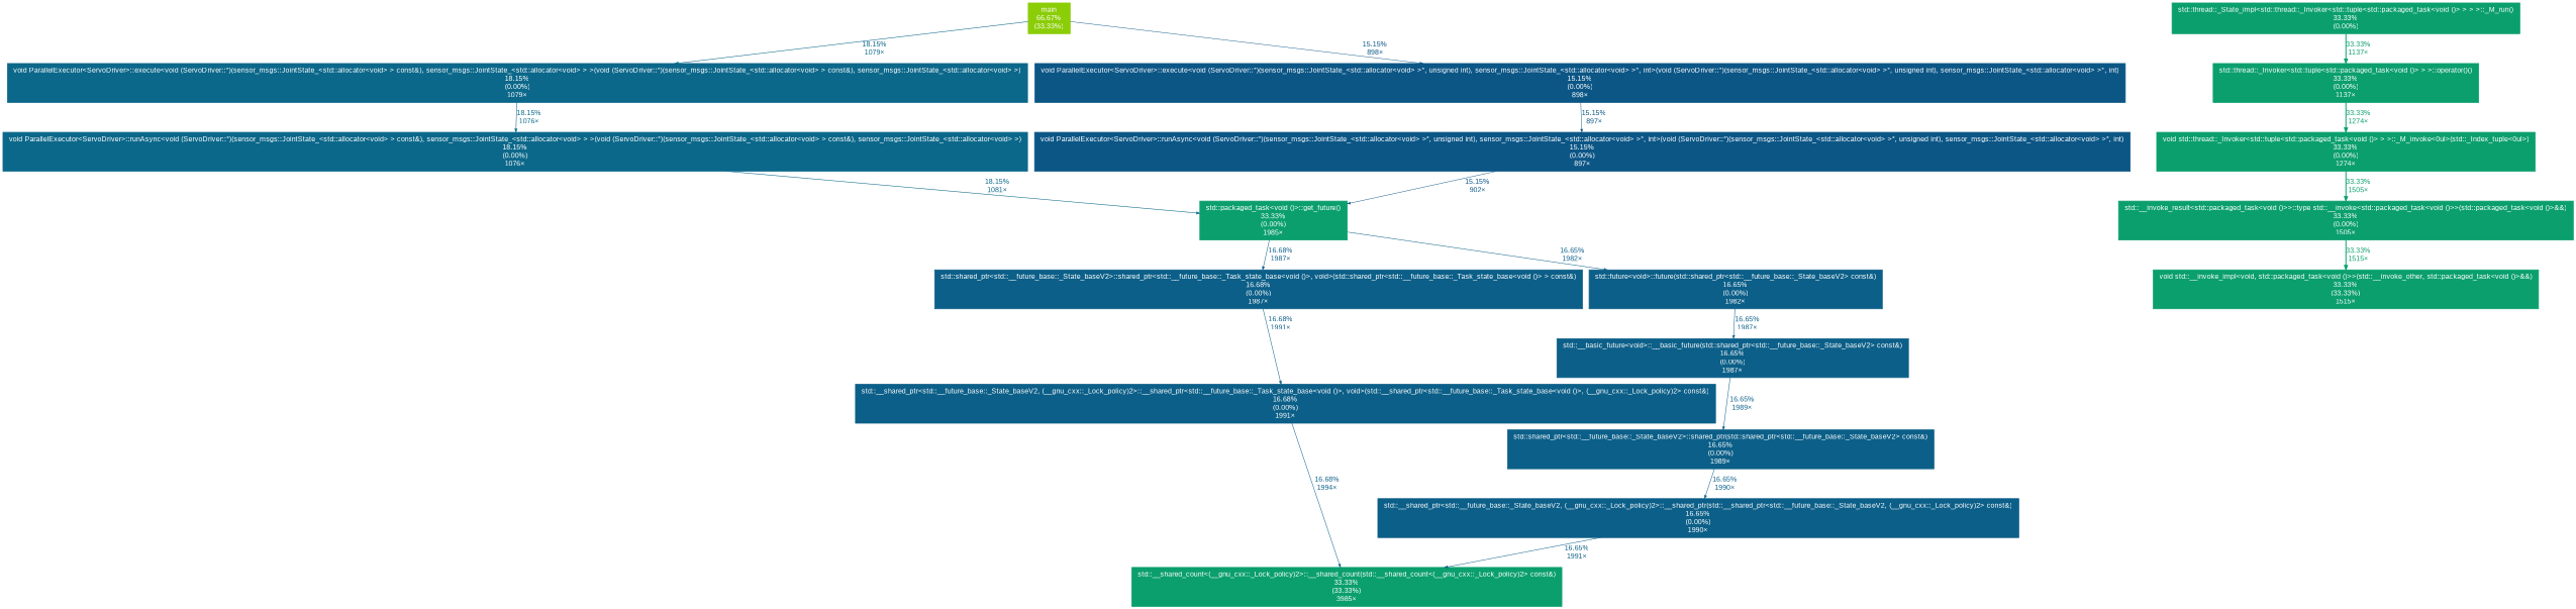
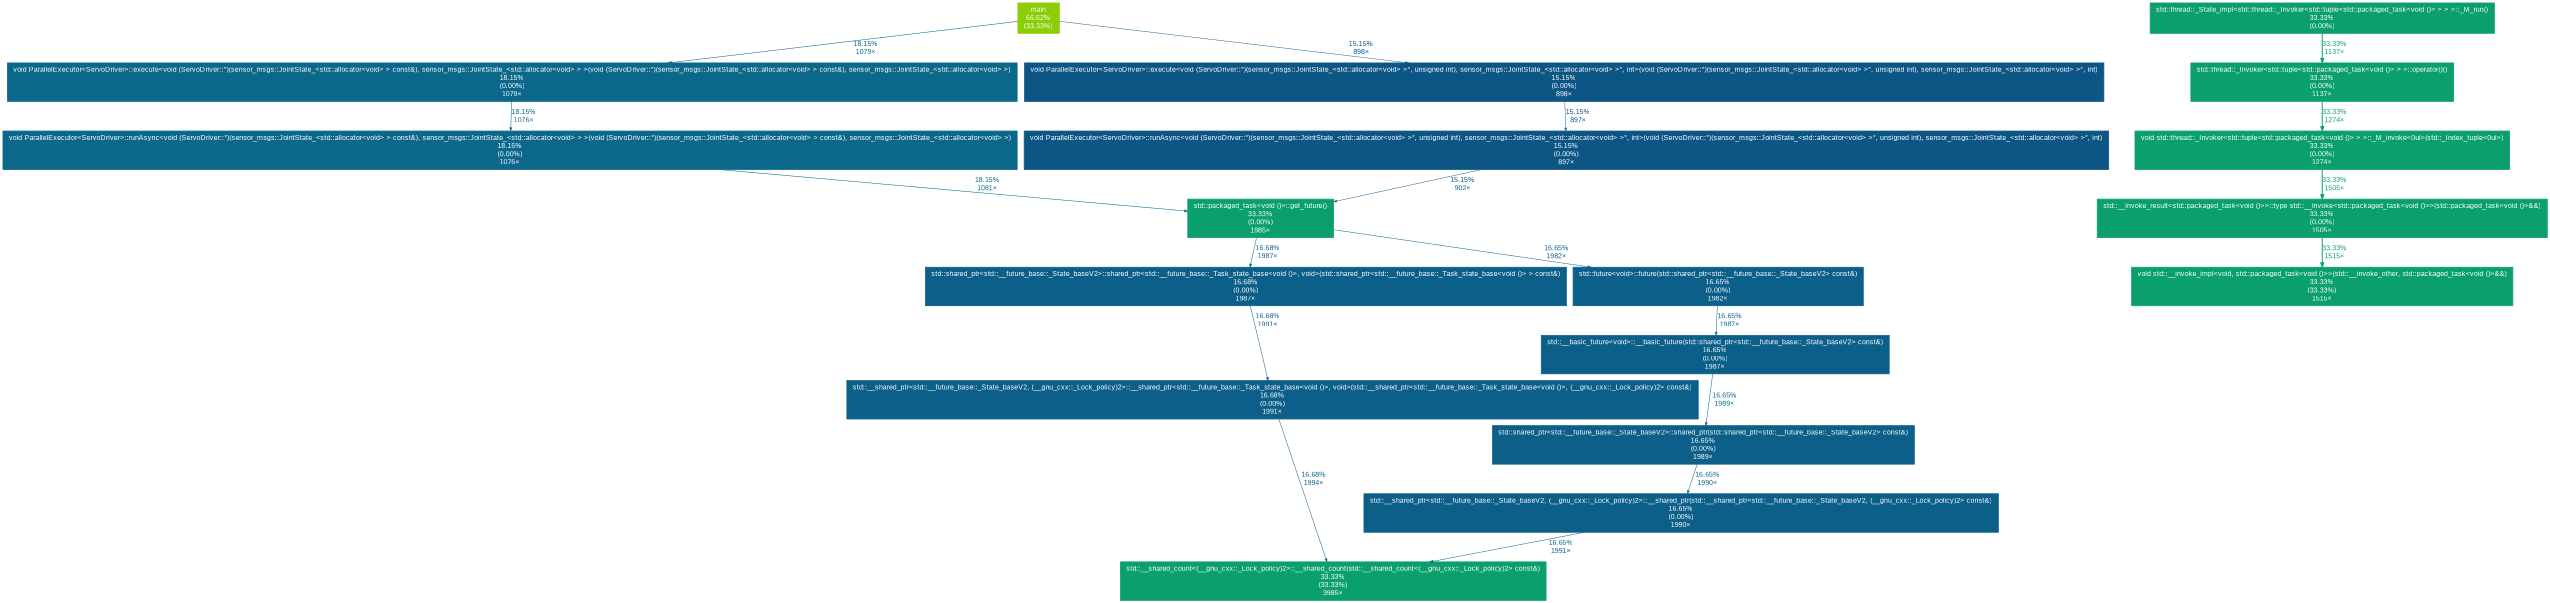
  digraph {
    fontname="Liberation Sans"
    nodesep=0.125
    ranksep=0.25
    node [color="#0b9f6e" fontcolor="#ffffff" fontname="Liberation Sans" fontsize=10.00 shape=box style=filled]
    edge [arrowsize=0.41 color="#0c5f88" fontcolor="#0c5f88" fontname="Liberation Sans" fontsize=10.00 labeldistance=0.67 penwidth=0.67]
-   n1 [color="#8bcd07" height=0 label="main\n66.67%\n(33.33%)" width=0]
+   n1 [color="#8bcd07" height=0 label="main\n66.62%\n(33.33%)" width=0]
    n2 [color="#0c688a" height=0 label="void ParallelExecutor<ServoDriver>::execute<void (ServoDriver::*)(sensor_msgs::JointState_<std::allocator<void> > const&), sensor_msgs::JointState_<std::allocator<void> > >(void (ServoDriver::*)(sensor_msgs::JointState_<std::allocator<void> > const&), sensor_msgs::JointState_<std::allocator<void> >)\n18.15%\n(0.00%)\n1079×" width=0]
    n3 [color="#0c5686" height=0 label="void ParallelExecutor<ServoDriver>::execute<void (ServoDriver::*)(sensor_msgs::JointState_<std::allocator<void> >*, unsigned int), sensor_msgs::JointState_<std::allocator<void> >*, int>(void (ServoDriver::*)(sensor_msgs::JointState_<std::allocator<void> >*, unsigned int), sensor_msgs::JointState_<std::allocator<void> >*, int)\n15.15%\n(0.00%)\n898×" width=0]
    n4 [color="#0c688a" height=0 label="void ParallelExecutor<ServoDriver>::runAsync<void (ServoDriver::*)(sensor_msgs::JointState_<std::allocator<void> > const&), sensor_msgs::JointState_<std::allocator<void> > >(void (ServoDriver::*)(sensor_msgs::JointState_<std::allocator<void> > const&), sensor_msgs::JointState_<std::allocator<void> >)\n18.15%\n(0.00%)\n1076×" width=0]
    n5 [color="#0c5686" height=0 label="void ParallelExecutor<ServoDriver>::runAsync<void (ServoDriver::*)(sensor_msgs::JointState_<std::allocator<void> >*, unsigned int), sensor_msgs::JointState_<std::allocator<void> >*, int>(void (ServoDriver::*)(sensor_msgs::JointState_<std::allocator<void> >*, unsigned int), sensor_msgs::JointState_<std::allocator<void> >*, int)\n15.15%\n(0.00%)\n897×" width=0]
    n6 [height=0 label="std::__shared_count<(__gnu_cxx::_Lock_policy)2>::__shared_count(std::__shared_count<(__gnu_cxx::_Lock_policy)2> const&)\n33.33%\n(33.33%)\n3985×" width=0]
    n7 [height=0 label="std::packaged_task<void ()>::get_future()\n33.33%\n(0.00%)\n1985×" width=0]
    n8 [color="#0c5f88" height=0 label="std::shared_ptr<std::__future_base::_State_baseV2>::shared_ptr<std::__future_base::_Task_state_base<void ()>, void>(std::shared_ptr<std::__future_base::_Task_state_base<void ()> > const&)\n16.68%\n(0.00%)\n1987×" width=0]
    n9 [color="#0c5f88" height=0 label="std::future<void>::future(std::shared_ptr<std::__future_base::_State_baseV2> const&)\n16.65%\n(0.00%)\n1982×" width=0]
    n10 [color="#0c5f88" height=0 label="std::__shared_ptr<std::__future_base::_State_baseV2, (__gnu_cxx::_Lock_policy)2>::__shared_ptr<std::__future_base::_Task_state_base<void ()>, void>(std::__shared_ptr<std::__future_base::_Task_state_base<void ()>, (__gnu_cxx::_Lock_policy)2> const&)\n16.68%\n(0.00%)\n1991×" width=0]
    n11 [color="#0c5f88" height=0 label="std::__basic_future<void>::__basic_future(std::shared_ptr<std::__future_base::_State_baseV2> const&)\n16.65%\n(0.00%)\n1987×" width=0]
    n12 [height=0 label="void std::__invoke_impl<void, std::packaged_task<void ()>>(std::__invoke_other, std::packaged_task<void ()>&&)\n33.33%\n(33.33%)\n1515×" width=0]
    n13 [height=0 label="std::__invoke_result<std::packaged_task<void ()>>::type std::__invoke<std::packaged_task<void ()>>(std::packaged_task<void ()>&&)\n33.33%\n(0.00%)\n1505×" width=0]
    n14 [height=0 label="void std::thread::_Invoker<std::tuple<std::packaged_task<void ()> > >::_M_invoke<0ul>(std::_Index_tuple<0ul>)\n33.33%\n(0.00%)\n1274×" width=0]
    n15 [height=0 label="std::thread::_Invoker<std::tuple<std::packaged_task<void ()> > >::operator()()\n33.33%\n(0.00%)\n1137×" width=0]
    n16 [height=0 label="std::thread::_State_impl<std::thread::_Invoker<std::tuple<std::packaged_task<void ()> > > >::_M_run()\n33.33%\n(0.00%)" width=0]
    n17 [color="#0c5f88" height=0 label="std::__shared_ptr<std::__future_base::_State_baseV2, (__gnu_cxx::_Lock_policy)2>::__shared_ptr(std::__shared_ptr<std::__future_base::_State_baseV2, (__gnu_cxx::_Lock_policy)2> const&)\n16.65%\n(0.00%)\n1990×" width=0]
    n18 [color="#0c5f88" height=0 label="std::shared_ptr<std::__future_base::_State_baseV2>::shared_ptr(std::shared_ptr<std::__future_base::_State_baseV2> const&)\n16.65%\n(0.00%)\n1989×" width=0]
    n1 -> n2 [arrowsize=0.43 color="#0c688a" fontcolor="#0c688a" label="18.15%\n1079×" labeldistance=0.73 penwidth=0.73]
    n1 -> n3 [arrowsize=0.39 color="#0c5686" fontcolor="#0c5686" label="15.15%\n898×" labeldistance=0.61 penwidth=0.61]
    n2 -> n4 [arrowsize=0.43 color="#0c688a" fontcolor="#0c688a" label="18.15%\n1076×" labeldistance=0.73 penwidth=0.73]
    n3 -> n5 [arrowsize=0.39 color="#0c5686" fontcolor="#0c5686" label="15.15%\n897×" labeldistance=0.61 penwidth=0.61]
    n4 -> n7 [arrowsize=0.43 color="#0c688a" fontcolor="#0c688a" label="18.15%\n1081×" labeldistance=0.73 penwidth=0.73]
    n5 -> n7 [arrowsize=0.39 color="#0c5686" fontcolor="#0c5686" label="15.15%\n902×" labeldistance=0.61 penwidth=0.61]
    n7 -> n8 [label="16.68%\n1987×"]
    n7 -> n9 [label="16.65%\n1982×"]
    n8 -> n10 [label="16.68%\n1991×"]
    n9 -> n11 [label="16.65%\n1987×"]
    n10 -> n6 [label="16.68%\n1994×"]
    n11 -> n18 [label="16.65%\n1989×"]
    n13 -> n12 [arrowsize=0.58 color="#0b9f6e" fontcolor="#0b9f6e" label="33.33%\n1515×" labeldistance=1.33 penwidth=1.33]
    n14 -> n13 [arrowsize=0.58 color="#0b9f6e" fontcolor="#0b9f6e" label="33.33%\n1505×" labeldistance=1.33 penwidth=1.33]
    n15 -> n14 [arrowsize=0.58 color="#0b9f6e" fontcolor="#0b9f6e" label="33.33%\n1274×" labeldistance=1.33 penwidth=1.33]
    n16 -> n15 [arrowsize=0.58 color="#0b9f6e" fontcolor="#0b9f6e" label="33.33%\n1137×" labeldistance=1.33 penwidth=1.33]
    n17 -> n6 [label="16.65%\n1991×"]
    n18 -> n17 [label="16.65%\n1990×"]
  }
